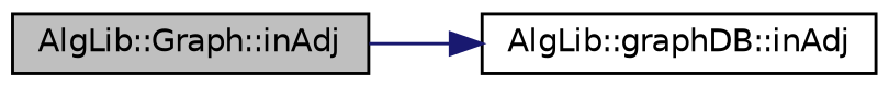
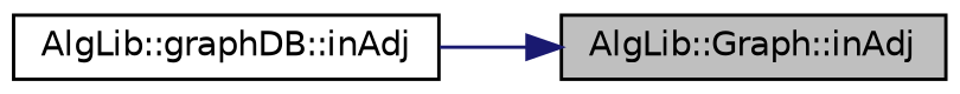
  digraph {
    rankdir=LR
    node [color=black fontname=Helvetica fontsize=10 shape=record style=filled]
    n1 [fillcolor=grey75 fontcolor=black height=0.2 label="AlgLib::Graph::inAdj" width=0.4]
    n2 [fillcolor=white height=0.2 label="AlgLib::graphDB::inAdj" width=0.4]
-   n1 -> n2 [color=midnightblue fontname=Helvetica fontsize=10 labelfontname=Helvetica labelfontsize=10 style=solid]
+   n2 -> n1 [color=midnightblue fontname=Helvetica fontsize=10 labelfontname=Helvetica labelfontsize=10 style=solid]
  }
